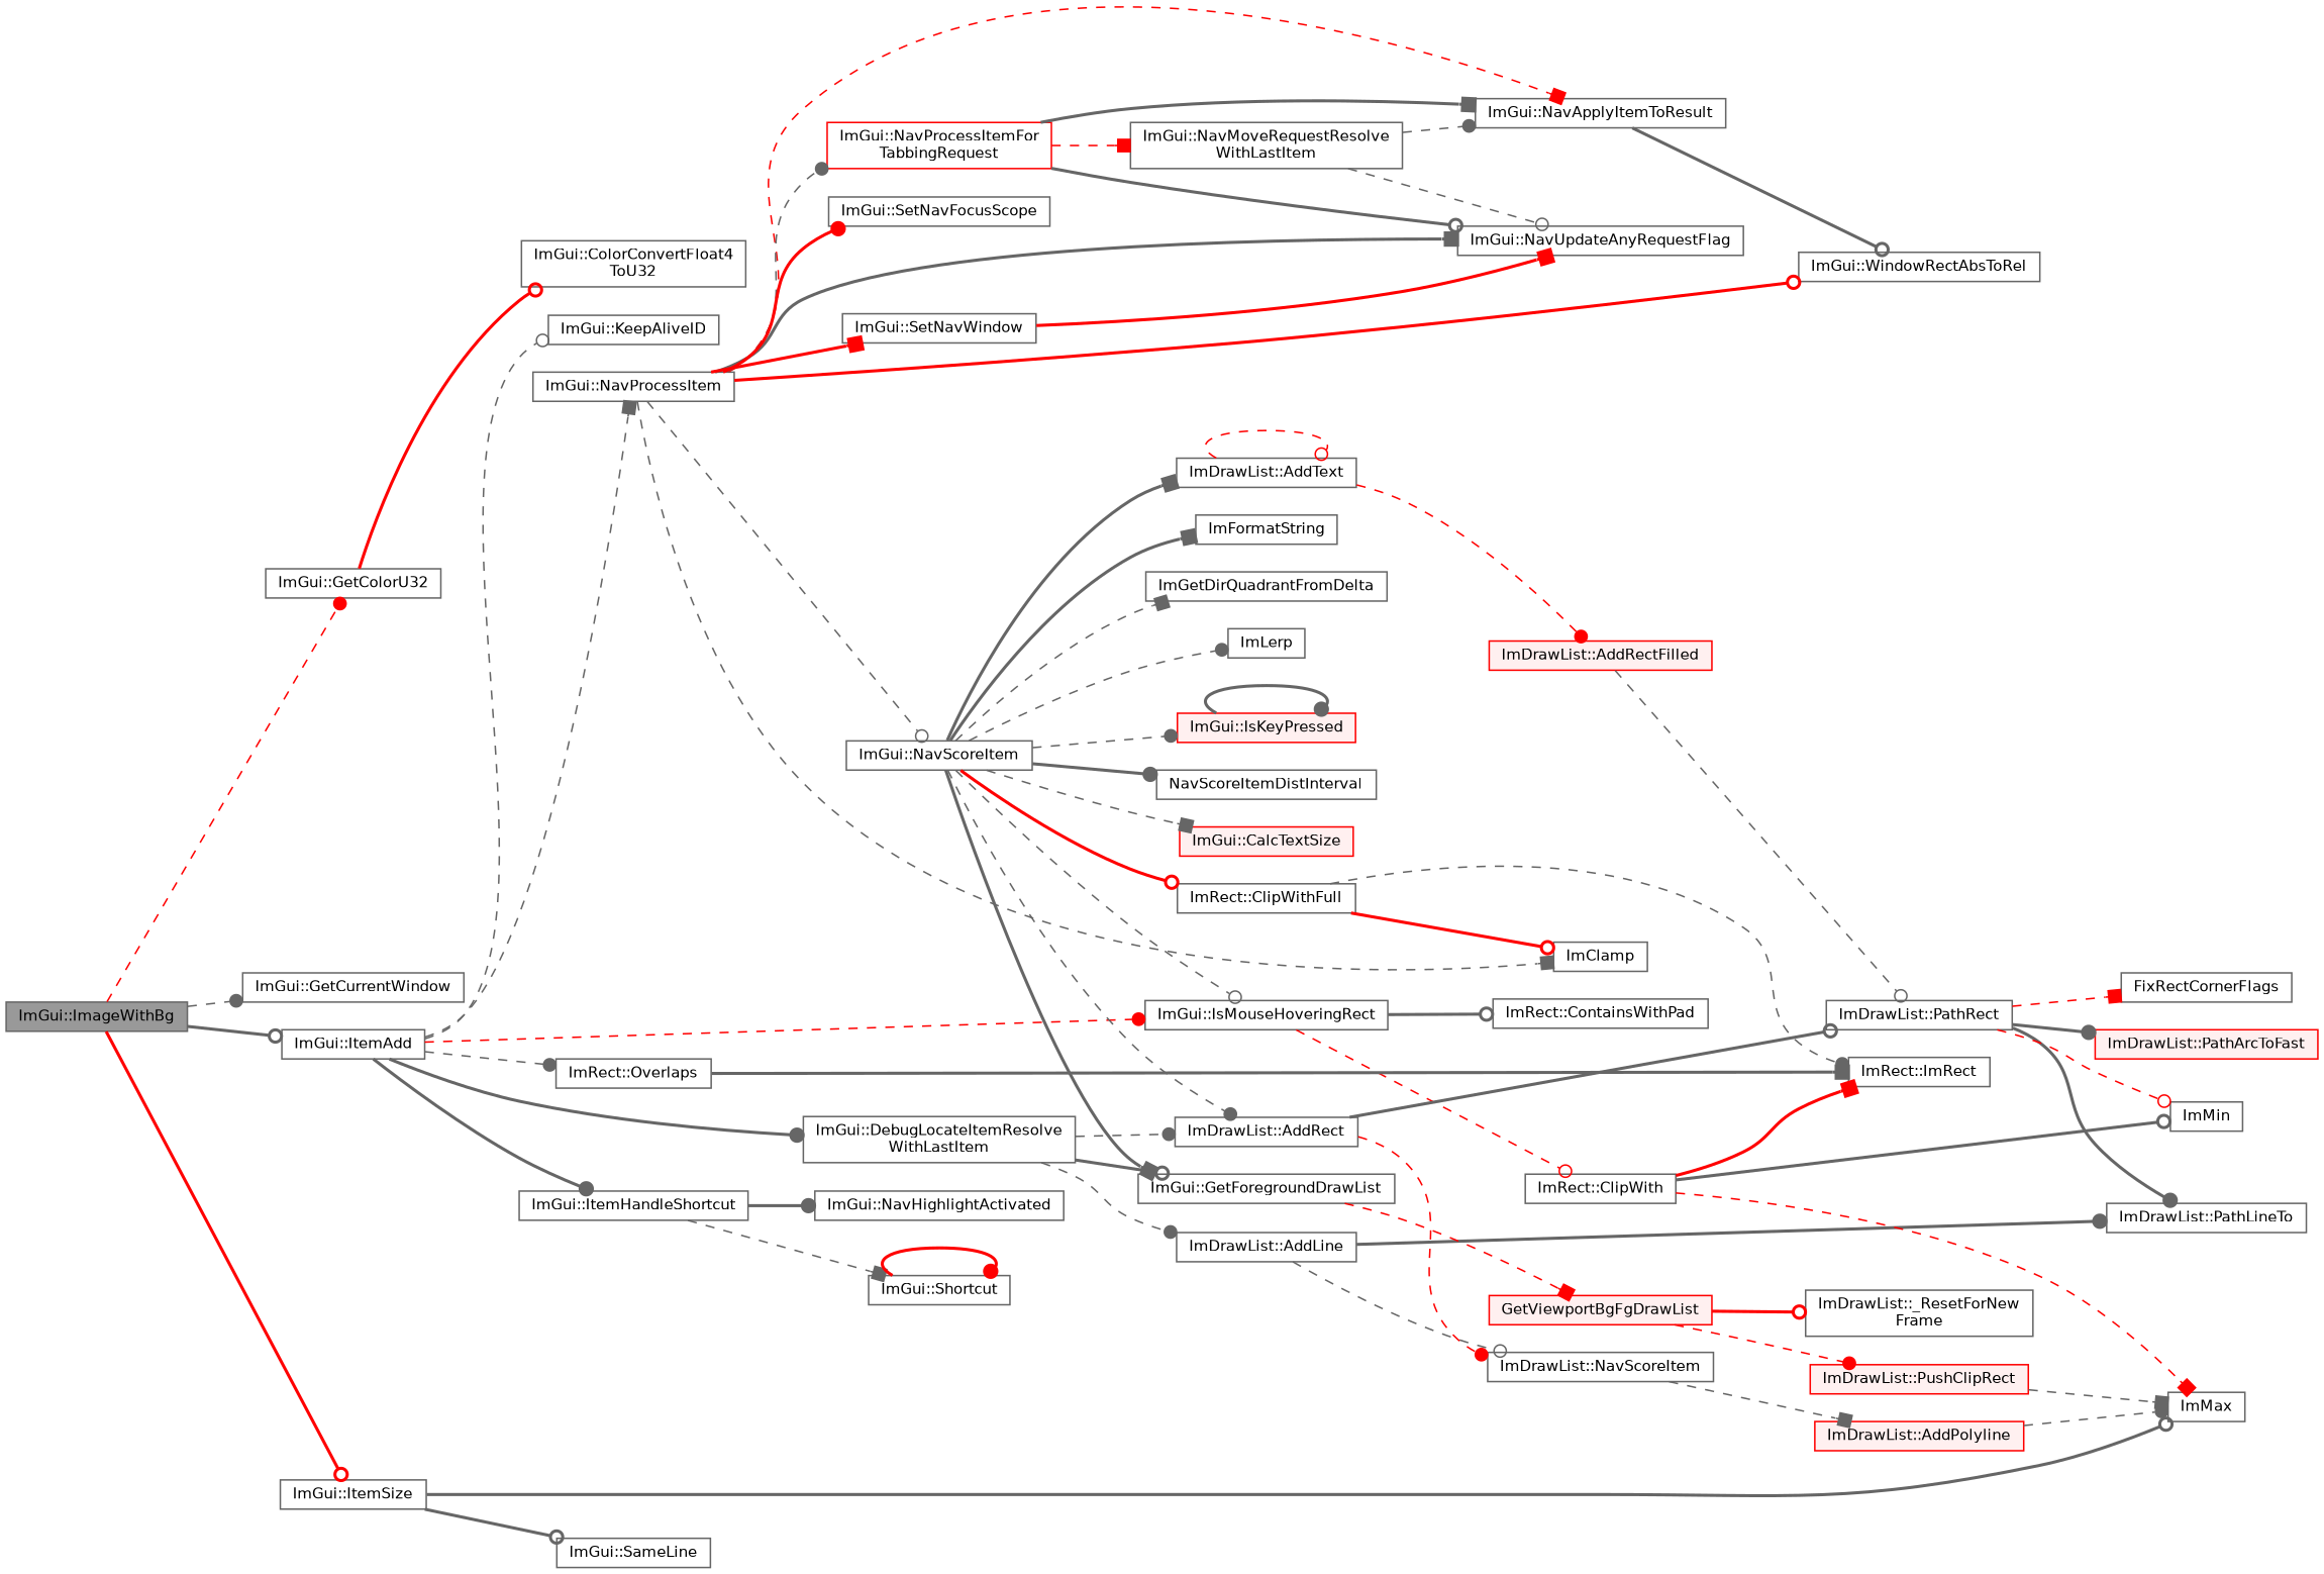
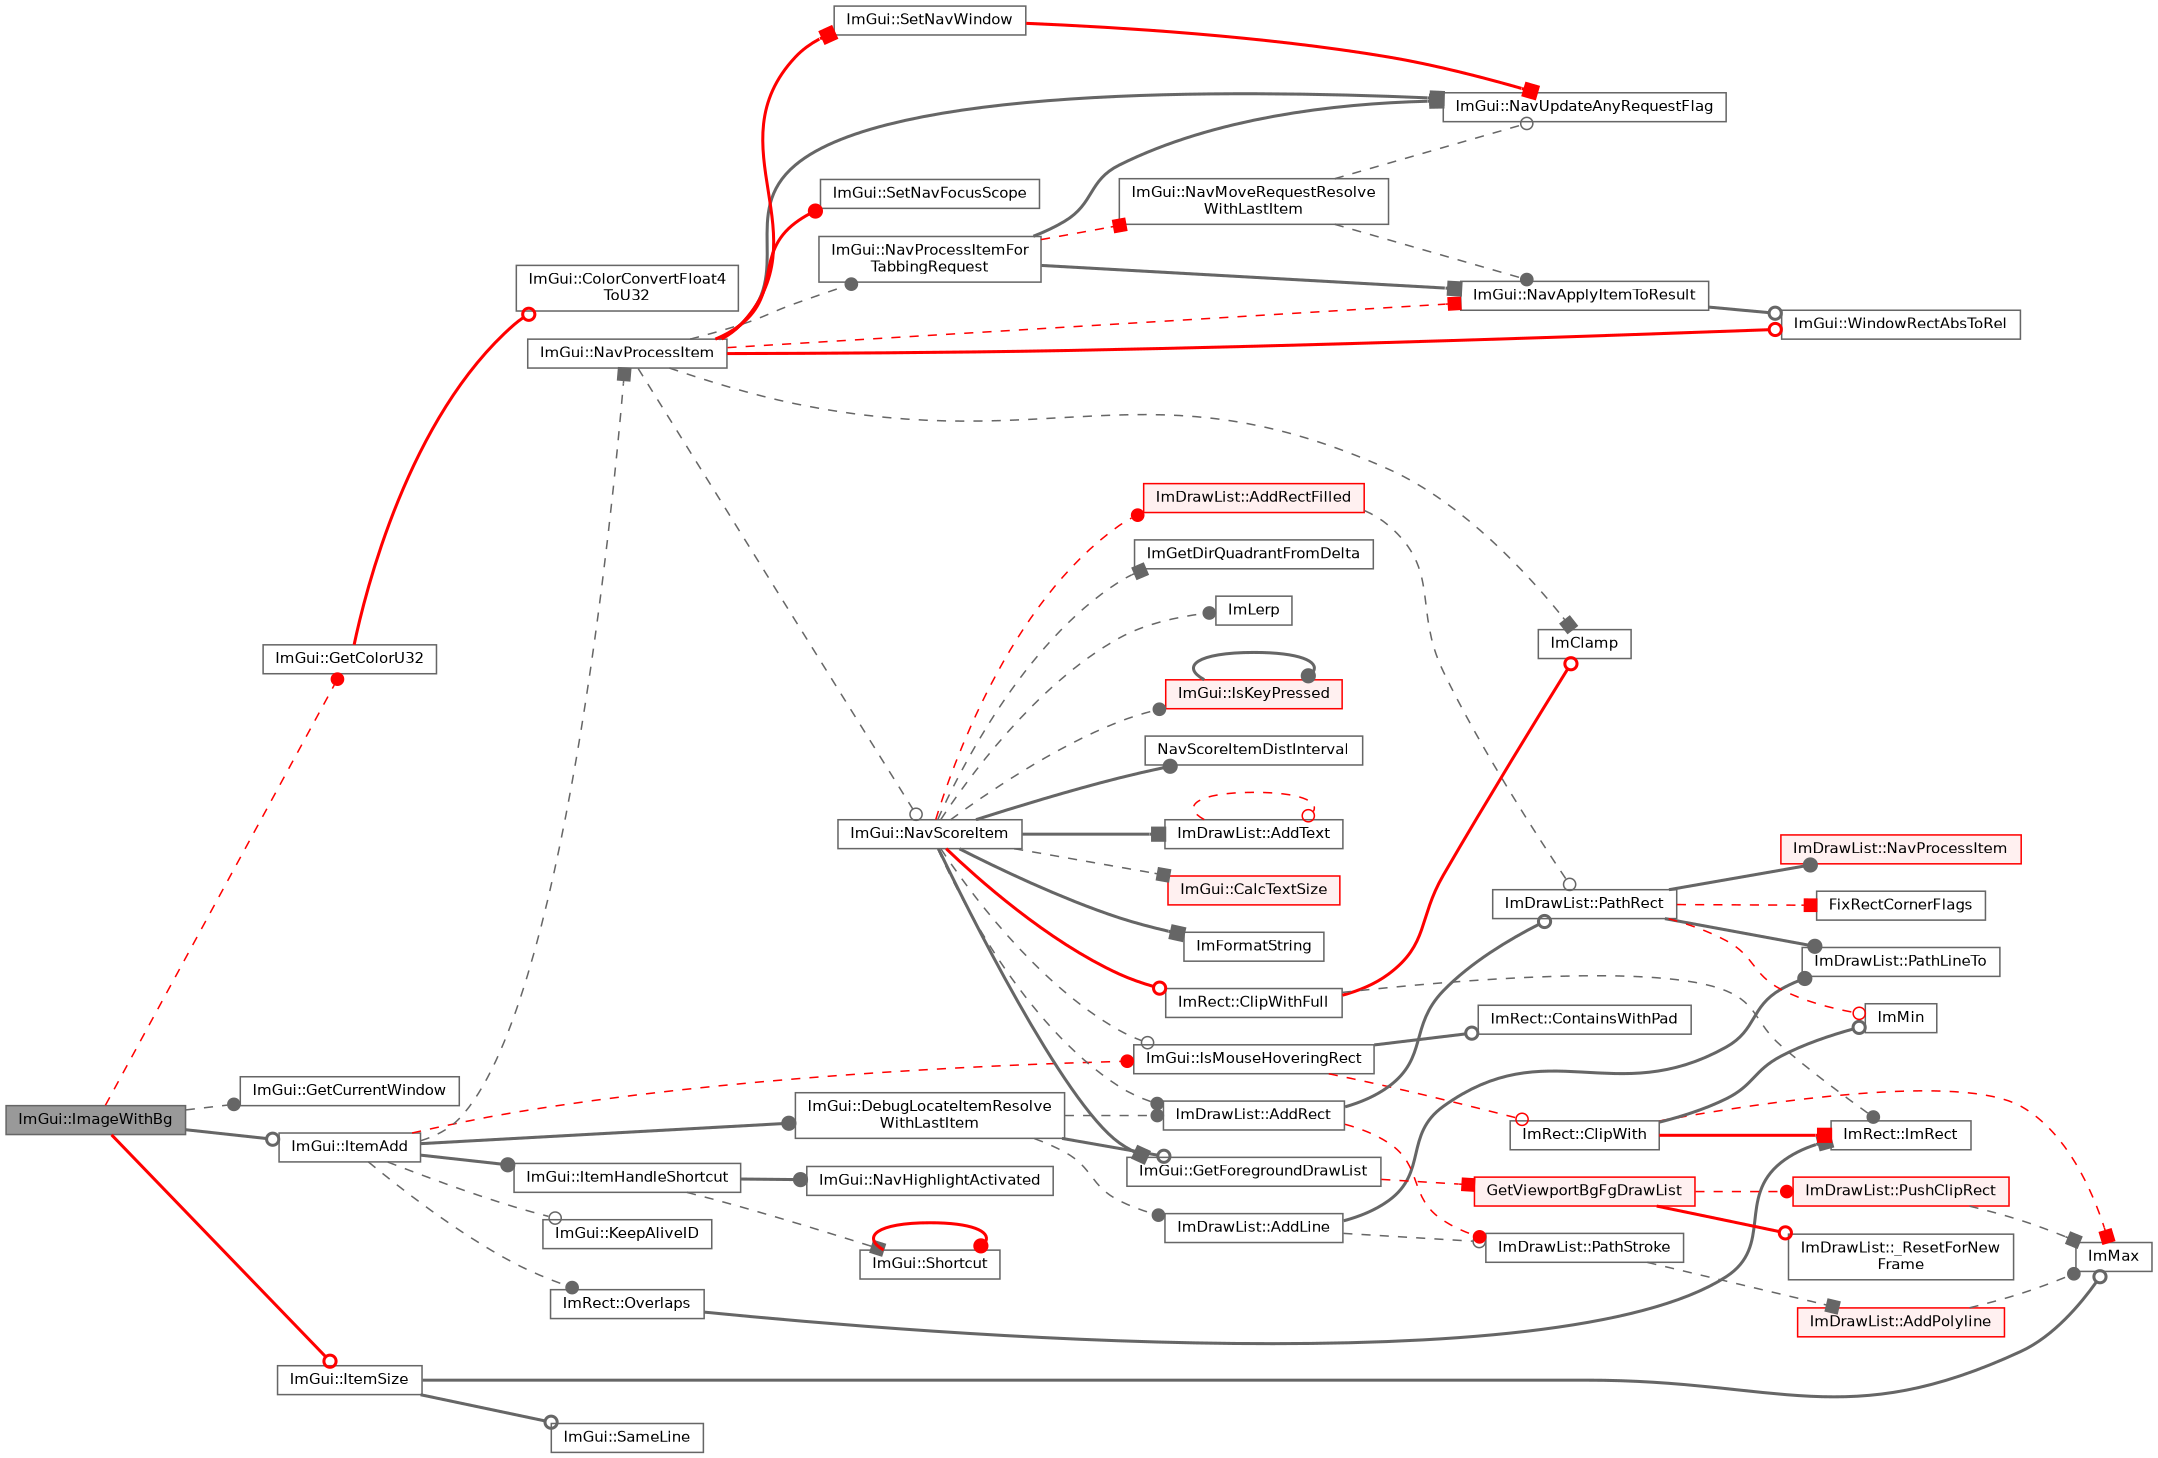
  digraph {
    rankdir=LR
    node [color=grey40 fillcolor=white fontname=Helvetica fontsize=10 shape=box style=filled]
    edge [arrowhead=dot color=gray40 fontname=Helvetica fontsize=10 labelfontname=Helvetica labelfontsize=10 style=dashed]
    n1 [color=gray40 fillcolor=grey60 fontcolor=black height=0.2 label="ImGui::ImageWithBg" width=0.4]
    n2 [height=0.2 label="ImGui::GetColorU32" width=0.4]
    n3 [height=0.2 label="ImGui::GetCurrentWindow" width=0.4]
    n4 [height=0.2 label="ImGui::ItemAdd" width=0.4]
    n5 [height=0.2 label="ImGui::ItemSize" width=0.4]
    n6 [height=0.2 label="ImGui::ColorConvertFloat4\lToU32" width=0.4]
    n7 [height=0.2 label="ImGui::DebugLocateItemResolve\lWithLastItem" width=0.4]
    n8 [height=0.2 label="ImGui::IsMouseHoveringRect" width=0.4]
    n9 [height=0.2 label="ImGui::ItemHandleShortcut" width=0.4]
    n10 [height=0.2 label="ImGui::KeepAliveID" width=0.4]
    n11 [height=0.2 label="ImGui::NavProcessItem" width=0.4]
    n12 [height=0.2 label="ImRect::Overlaps" width=0.4]
    n13 [height=0.2 label=ImMax width=0.4]
    n14 [height=0.2 label="ImGui::SameLine" width=0.4]
    n15 [height=0.2 label="ImDrawList::AddLine" width=0.4]
    n16 [height=0.2 label="ImDrawList::AddRect" width=0.4]
    n17 [height=0.2 label="ImGui::GetForegroundDrawList" width=0.4]
    n18 [height=0.2 label="ImRect::ClipWith" width=0.4]
    n19 [height=0.2 label="ImRect::ContainsWithPad" width=0.4]
    n20 [height=0.2 label="ImGui::NavHighlightActivated" width=0.4]
    n21 [height=0.2 label="ImGui::Shortcut" width=0.4]
    n22 [height=0.2 label=ImClamp width=0.4]
    n23 [height=0.2 label="ImGui::NavApplyItemToResult" width=0.4]
    n24 [height=0.2 label="ImGui::WindowRectAbsToRel" width=0.4]
-   n25 [color=red height=0.2 label="ImGui::NavProcessItemFor\lTabbingRequest" width=0.4]
+   n25 [height=0.2 label="ImGui::NavProcessItemFor\lTabbingRequest" width=0.4]
    n26 [height=0.2 label="ImGui::NavUpdateAnyRequestFlag" width=0.4]
    n27 [height=0.2 label="ImGui::NavScoreItem" width=0.4]
    n28 [height=0.2 label="ImGui::SetNavFocusScope" width=0.4]
    n29 [height=0.2 label="ImGui::SetNavWindow" width=0.4]
    n30 [height=0.2 label="ImRect::ImRect" width=0.4]
    n31 [height=0.2 label="ImDrawList::PathLineTo" width=0.4]
-   n32 [height=0.2 label="ImDrawList::NavScoreItem" width=0.4]
+   n32 [height=0.2 label="ImDrawList::PathStroke" width=0.4]
    n33 [height=0.2 label="ImDrawList::PathRect" width=0.4]
    n34 [color=red fillcolor="#FFF0F0" height=0.2 label=GetViewportBgFgDrawList width=0.4]
    n35 [color=red fillcolor="#FFF0F0" height=0.2 label="ImDrawList::AddPolyline" width=0.4]
    n36 [height=0.2 label=FixRectCornerFlags width=0.4]
    n37 [height=0.2 label=ImMin width=0.4]
-   n38 [color=red fillcolor="#FFF0F0" height=0.2 label="ImDrawList::PathArcToFast" width=0.4]
+   n38 [color=red fillcolor="#FFF0F0" height=0.2 label="ImDrawList::NavProcessItem" width=0.4]
    n39 [height=0.2 label="ImDrawList::_ResetForNew\lFrame" width=0.4]
    n40 [color=red fillcolor="#FFF0F0" height=0.2 label="ImDrawList::PushClipRect" width=0.4]
    n41 [height=0.2 label="ImGui::NavMoveRequestResolve\lWithLastItem" width=0.4]
    n42 [color=red fillcolor="#FFF0F0" height=0.2 label="ImDrawList::AddRectFilled" width=0.4]
    n43 [height=0.2 label="ImDrawList::AddText" width=0.4]
    n44 [color=red fillcolor="#FFF0F0" height=0.2 label="ImGui::CalcTextSize" width=0.4]
    n45 [height=0.2 label="ImRect::ClipWithFull" width=0.4]
    n46 [height=0.2 label=ImFormatString width=0.4]
    n47 [height=0.2 label=ImGetDirQuadrantFromDelta width=0.4]
    n48 [height=0.2 label=ImLerp width=0.4]
    n49 [color=red fillcolor="#FFF0F0" height=0.2 label="ImGui::IsKeyPressed" width=0.4]
    n50 [height=0.2 label=NavScoreItemDistInterval width=0.4]
    n1 -> n2 [color=red]
    n1 -> n3
    n1 -> n4 [arrowhead=odot style=bold]
    n1 -> n5 [arrowhead=odot color=red style=bold]
    n2 -> n6 [arrowhead=odot color=red style=bold]
    n4 -> n7 [style=bold]
    n4 -> n8 [color=red]
    n4 -> n9 [style=bold]
    n4 -> n10 [arrowhead=odot]
    n4 -> n11 [arrowhead=box]
    n4 -> n12
    n5 -> n13 [arrowhead=odot style=bold]
    n5 -> n14 [arrowhead=odot style=bold]
    n7 -> n15
    n7 -> n16
    n7 -> n17 [arrowhead=odot style=bold]
    n8 -> n18 [arrowhead=odot color=red]
    n8 -> n19 [arrowhead=odot style=bold]
    n9 -> n20 [style=bold]
    n9 -> n21 [arrowhead=box]
    n11 -> n22 [arrowhead=box]
    n11 -> n23 [arrowhead=box color=red]
    n11 -> n24 [arrowhead=odot color=red style=bold]
    n11 -> n25
    n11 -> n26 [arrowhead=box style=bold]
    n11 -> n27 [arrowhead=odot]
    n11 -> n28 [color=red style=bold]
    n11 -> n29 [arrowhead=box color=red style=bold]
    n12 -> n30 [arrowhead=box style=bold]
    n15 -> n31 [style=bold]
    n15 -> n32 [arrowhead=odot]
    n16 -> n32 [color=red]
    n16 -> n33 [arrowhead=odot style=bold]
    n17 -> n34 [arrowhead=box color=red]
    n18 -> n13 [arrowhead=box color=red]
    n18 -> n30 [arrowhead=box color=red style=bold]
    n18 -> n37 [arrowhead=odot style=bold]
    n21 -> n21 [color=red style=bold]
    n23 -> n24 [arrowhead=odot style=bold]
    n25 -> n23 [arrowhead=box style=bold]
-   n25 -> n26 [arrowhead=odot style=bold]
+   n25 -> n26 [arrowhead=box style=bold]
    n25 -> n41 [arrowhead=box color=red]
    n27 -> n8 [arrowhead=odot]
    n27 -> n16
    n27 -> n17 [arrowhead=box style=bold]
-   n43 -> n42 [color=red]
+   n27 -> n42 [color=red]
    n27 -> n43 [arrowhead=box style=bold]
    n27 -> n44 [arrowhead=box]
    n27 -> n45 [arrowhead=odot color=red style=bold]
    n27 -> n46 [arrowhead=box style=bold]
    n27 -> n47 [arrowhead=box]
    n27 -> n48
    n27 -> n49
    n27 -> n50 [style=bold]
    n29 -> n26 [arrowhead=box color=red style=bold]
    n32 -> n35 [arrowhead=box]
    n33 -> n31 [style=bold]
    n33 -> n36 [arrowhead=box color=red]
    n33 -> n37 [arrowhead=odot color=red]
    n33 -> n38 [style=bold]
    n34 -> n39 [arrowhead=odot color=red style=bold]
    n34 -> n40 [color=red]
    n35 -> n13
    n40 -> n13 [arrowhead=box]
    n41 -> n23
    n41 -> n26 [arrowhead=odot]
    n42 -> n33 [arrowhead=odot]
    n43 -> n43 [arrowhead=odot color=red]
    n45 -> n22 [arrowhead=odot color=red style=bold]
    n45 -> n30
    n49 -> n49 [style=bold]
  }
